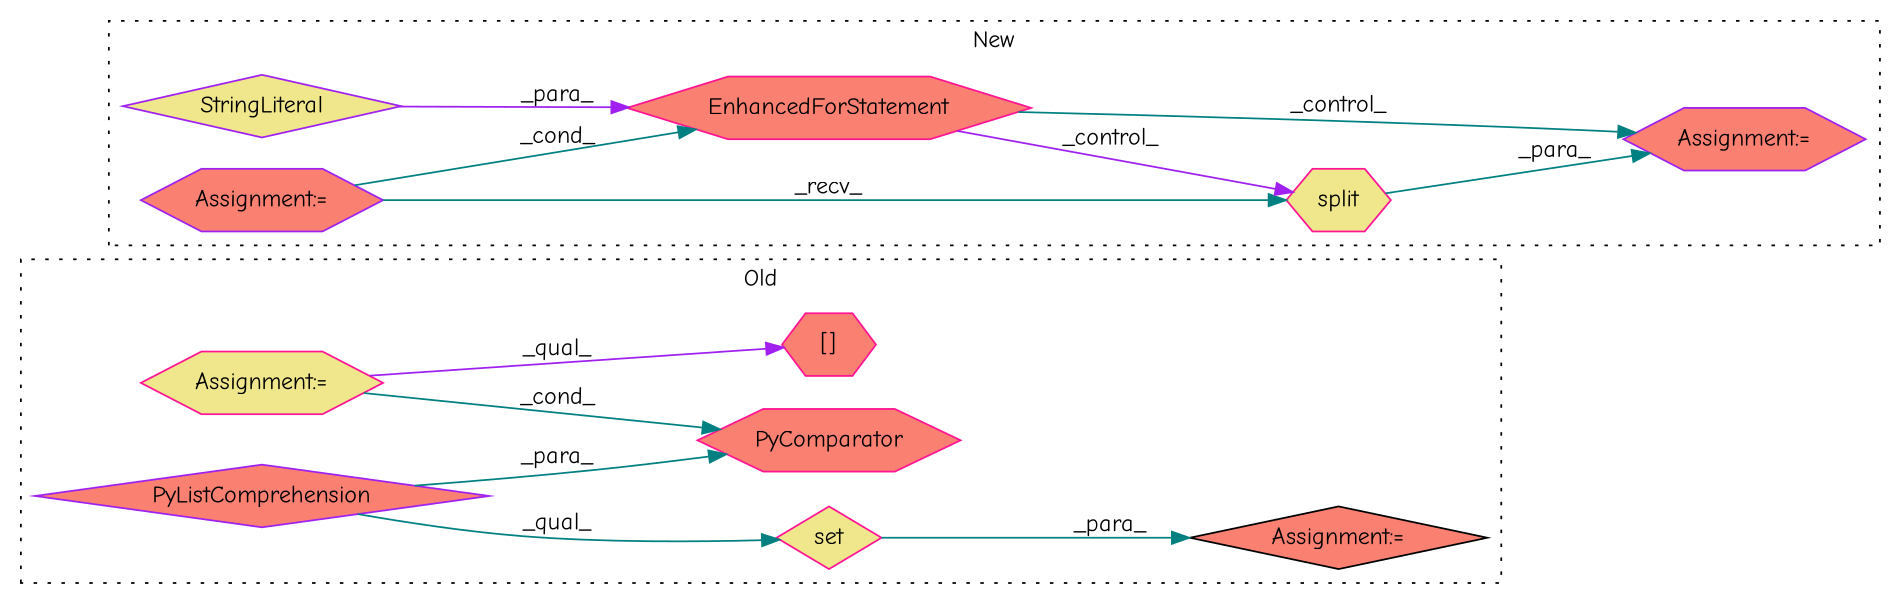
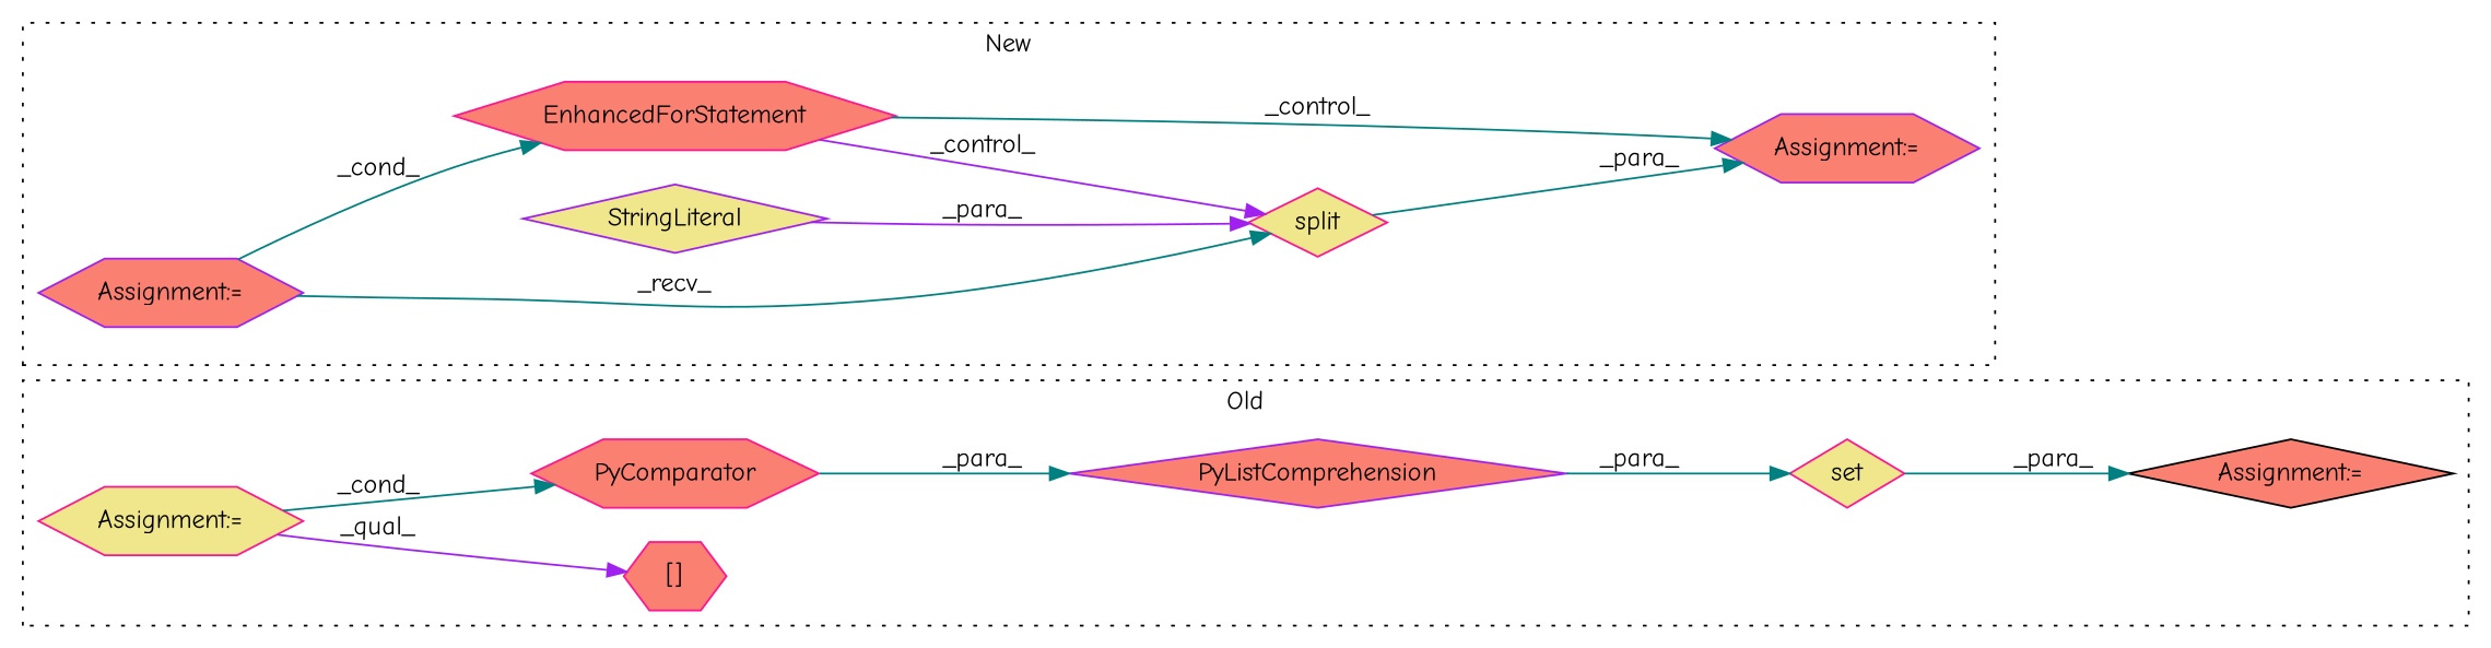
  digraph {
    fontname="Comic Neue"
    rankdir=LR
    node [a=7 color=deeppink fillcolor=salmon fontname="Comic Neue" l=1 s=5339 shape=hexagon style=filled]
    edge [color=teal fontname="Comic Neue"]
    n1 [a=32 fillcolor=khaki l="15,-5" label=set s="5240,5379" shape=diamond]
    n2 [color=black label="Assignment:=" s=5239 shape=diamond]
    n3 [fillcolor=khaki l=32 label="Assignment:="]
    n4 [a=2 l="18,1" label="[]" s="5259,5279"]
    n5 [a=113 l=32 label=PyComparator]
    n6 [a=109 color=purple l=124 label=PyListComprehension s=5255 shape=diamond]
-   n7 [a=32 fillcolor=khaki l="6,1" label=split s="6032,6043"]
+   n7 [a=32 fillcolor=khaki l="6,1" label=split s="6032,6043" shape=diamond]
    n8 [a=45 color=purple fillcolor=khaki l=3 label=StringLiteral s=6038 shape=diamond]
    n9 [color=purple l="53,2" label="Assignment:=" s="5892,5969"]
    n10 [color=purple label="Assignment:=" s=5985]
    n11 [a=70 l="53,2" label=EnhancedForStatement s="5892,5969"]
    subgraph cluster_1 {
      label=Old
      style=dotted
      n1
      n2
      n3
      n4
      n5
      n6
    }
    subgraph cluster_2 {
      label=New
      style=dotted
      n7
      n8
      n9
      n10
      n11
    }
    n1 -> n2 [label=_para_]
    n3 -> n4 [color=purple label=_qual_]
    n3 -> n5 [label=_cond_]
-   n6 -> n5 [label=_para_]
-   n6 -> n1 [label=_qual_]
+   n5 -> n6 [label=_para_]
+   n6 -> n1 [label=_para_]
    n7 -> n10 [label=_para_]
-   n8 -> n11 [color=purple label=_para_]
+   n8 -> n7 [color=purple label=_para_]
    n9 -> n7 [label=_recv_]
    n9 -> n11 [label=_cond_]
    n11 -> n7 [color=purple label=_control_]
    n11 -> n10 [label=_control_]
  }
